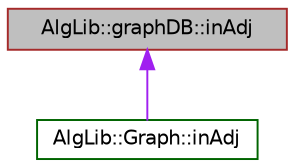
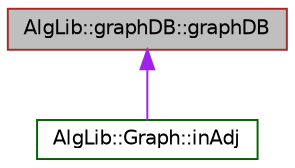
  digraph {
    rankdir=TB
    node [fontname=Helvetica fontsize=10 shape=record style=filled]
-   n1 [color=brown fillcolor=grey75 fontcolor=black height=0.2 label="AlgLib::graphDB::inAdj" width=0.4]
+   n1 [color=brown fillcolor=grey75 fontcolor=black height=0.2 label="AlgLib::graphDB::graphDB" width=0.4]
    n2 [color=darkgreen fillcolor=white height=0.2 label="AlgLib::Graph::inAdj" width=0.4]
    n1 -> n2 [color=purple dir=back fontname=Helvetica fontsize=10 labelfontname=Helvetica labelfontsize=10 style=solid]
  }
